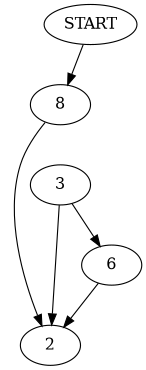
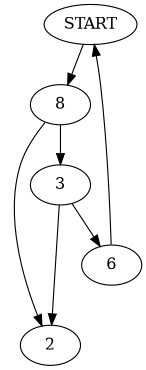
  digraph {
    n1 [label=START]
    n2 [label=8]
    2
    3
    n5 [label=6]
    n1 -> n2
    n2 -> 2
+   n2 -> 3
    3 -> 2
    3 -> n5
-   n5 -> 2
+   n5 -> n1
  }
